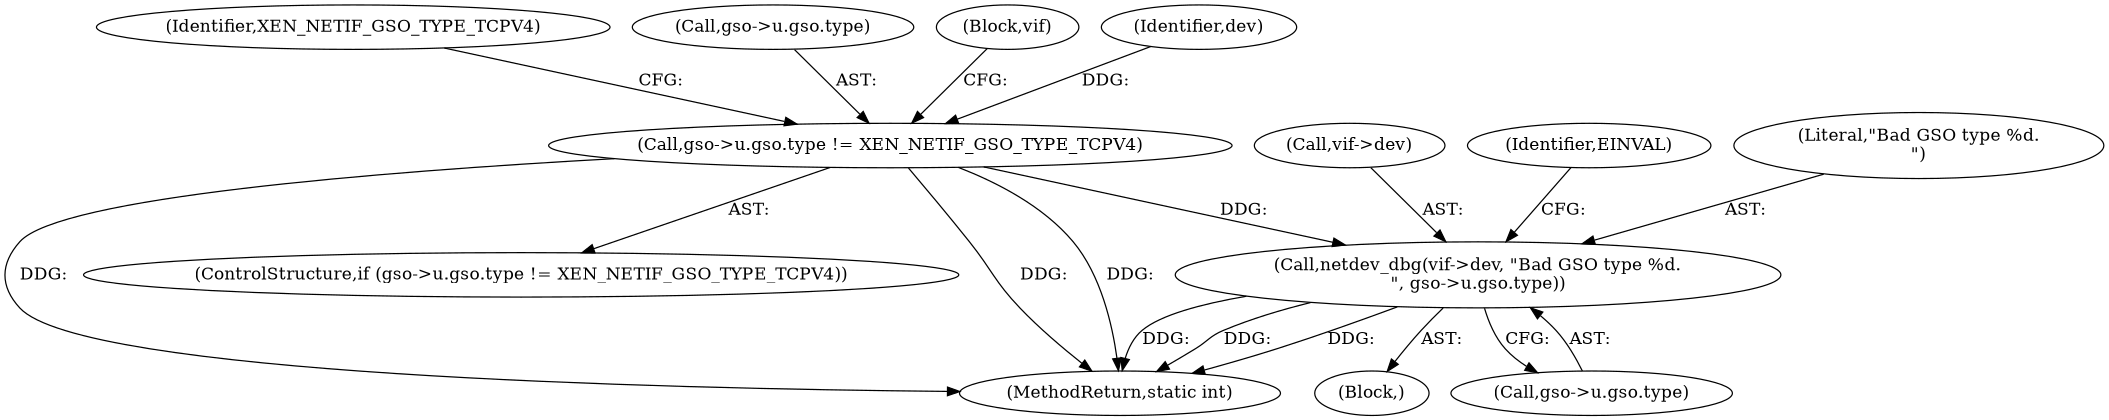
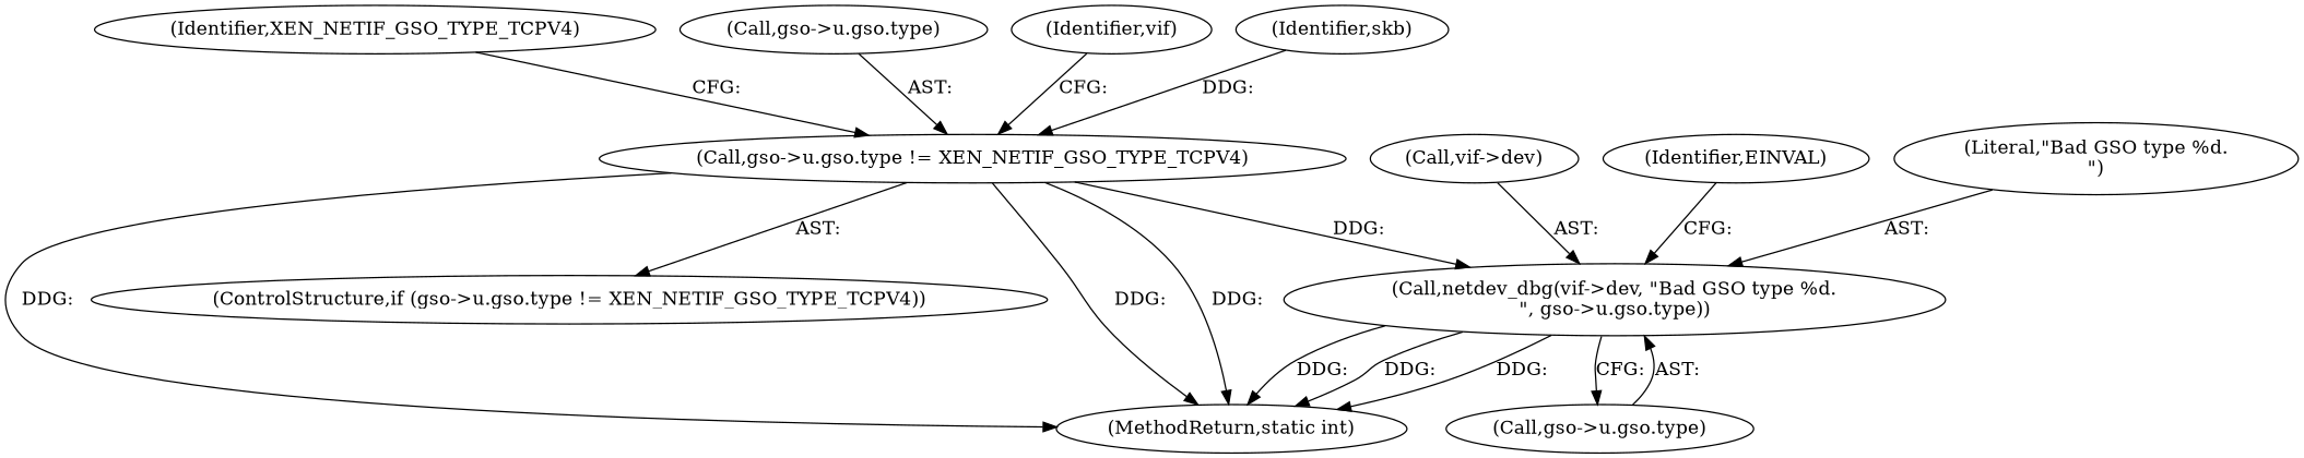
  digraph {
    n1 [label="(Call,netdev_dbg(vif->dev, \"Bad GSO type %d.\n\", gso->u.gso.type))"]
-   n2 [label="(Block,)"]
    n3 [label="(Call,gso->u.gso.type)"]
    n4 [label="(MethodReturn,static int)"]
    n5 [label="(Call,gso->u.gso.type != XEN_NETIF_GSO_TYPE_TCPV4)"]
    n6 [label="(ControlStructure,if (gso->u.gso.type != XEN_NETIF_GSO_TYPE_TCPV4))"]
    n7 [label="(Identifier,XEN_NETIF_GSO_TYPE_TCPV4)"]
    n8 [label="(Call,gso->u.gso.type)"]
-   n9 [label="(Block,vif)"]
+   n9 [label="(Identifier,vif)"]
    n10 [label="(Call,vif->dev)"]
    n11 [label="(Identifier,EINVAL)"]
-   n12 [label="(Identifier,dev)"]
+   n12 [label="(Identifier,skb)"]
    n13 [label="(Literal,\"Bad GSO type %d.\n\")"]
-   n1 -> n2 [label="AST: "]
    n1 -> n3 [label="CFG: "]
    n1 -> n4 [label="DDG: "]
    n1 -> n4 [label="DDG: "]
    n1 -> n4 [label="DDG: "]
    n3 -> n1 [label="AST: "]
    n5 -> n1 [label="DDG: "]
    n5 -> n4 [label="DDG: "]
    n5 -> n4 [label="DDG: "]
    n5 -> n4 [label="DDG: "]
    n5 -> n6 [label="AST: "]
    n7 -> n5 [label="CFG: "]
    n8 -> n5 [label="AST: "]
    n9 -> n5 [label="CFG: "]
    n10 -> n1 [label="AST: "]
    n11 -> n1 [label="CFG: "]
    n12 -> n5 [label="DDG: "]
    n13 -> n1 [label="AST: "]
  }
